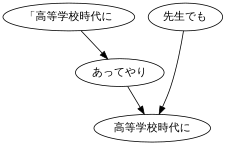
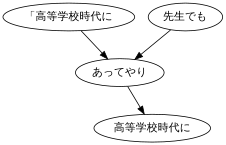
  digraph {
    n1 [label="「高等学校時代に"]
    n2 [label="あってやり"]
    n3 [label="高等学校時代に"]
    n4 [label="先生でも"]
    n1 -> n2
    n2 -> n3
-   n4 -> n3
+   n4 -> n2
  }
